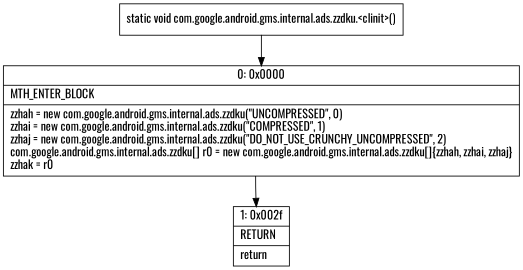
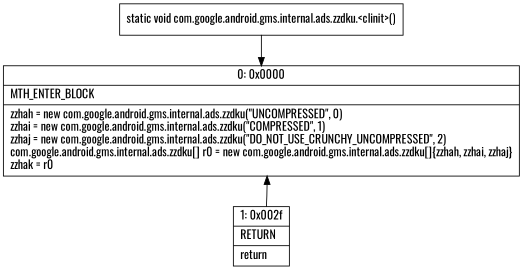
  digraph {
    fontname=Oswald
    node [shape=record fontname=Oswald]
    edge [fontname=Oswald]
    n1 [label="{0\:\ 0x0000|MTH_ENTER_BLOCK\l|zzhah = new com.google.android.gms.internal.ads.zzdku(\"UNCOMPRESSED\", 0)\lzzhai = new com.google.android.gms.internal.ads.zzdku(\"COMPRESSED\", 1)\lzzhaj = new com.google.android.gms.internal.ads.zzdku(\"DO_NOT_USE_CRUNCHY_UNCOMPRESSED\", 2)\lcom.google.android.gms.internal.ads.zzdku[] r0 = new com.google.android.gms.internal.ads.zzdku[]\{zzhah, zzhai, zzhaj\}\lzzhak = r0\l}"]
    n2 [label="{1\:\ 0x002f|RETURN\l|return\l}"]
    n3 [label="{static void com.google.android.gms.internal.ads.zzdku.\<clinit\>() }"]
-   n1 -> n2
+   n2 -> n1
    n3 -> n1
  }
